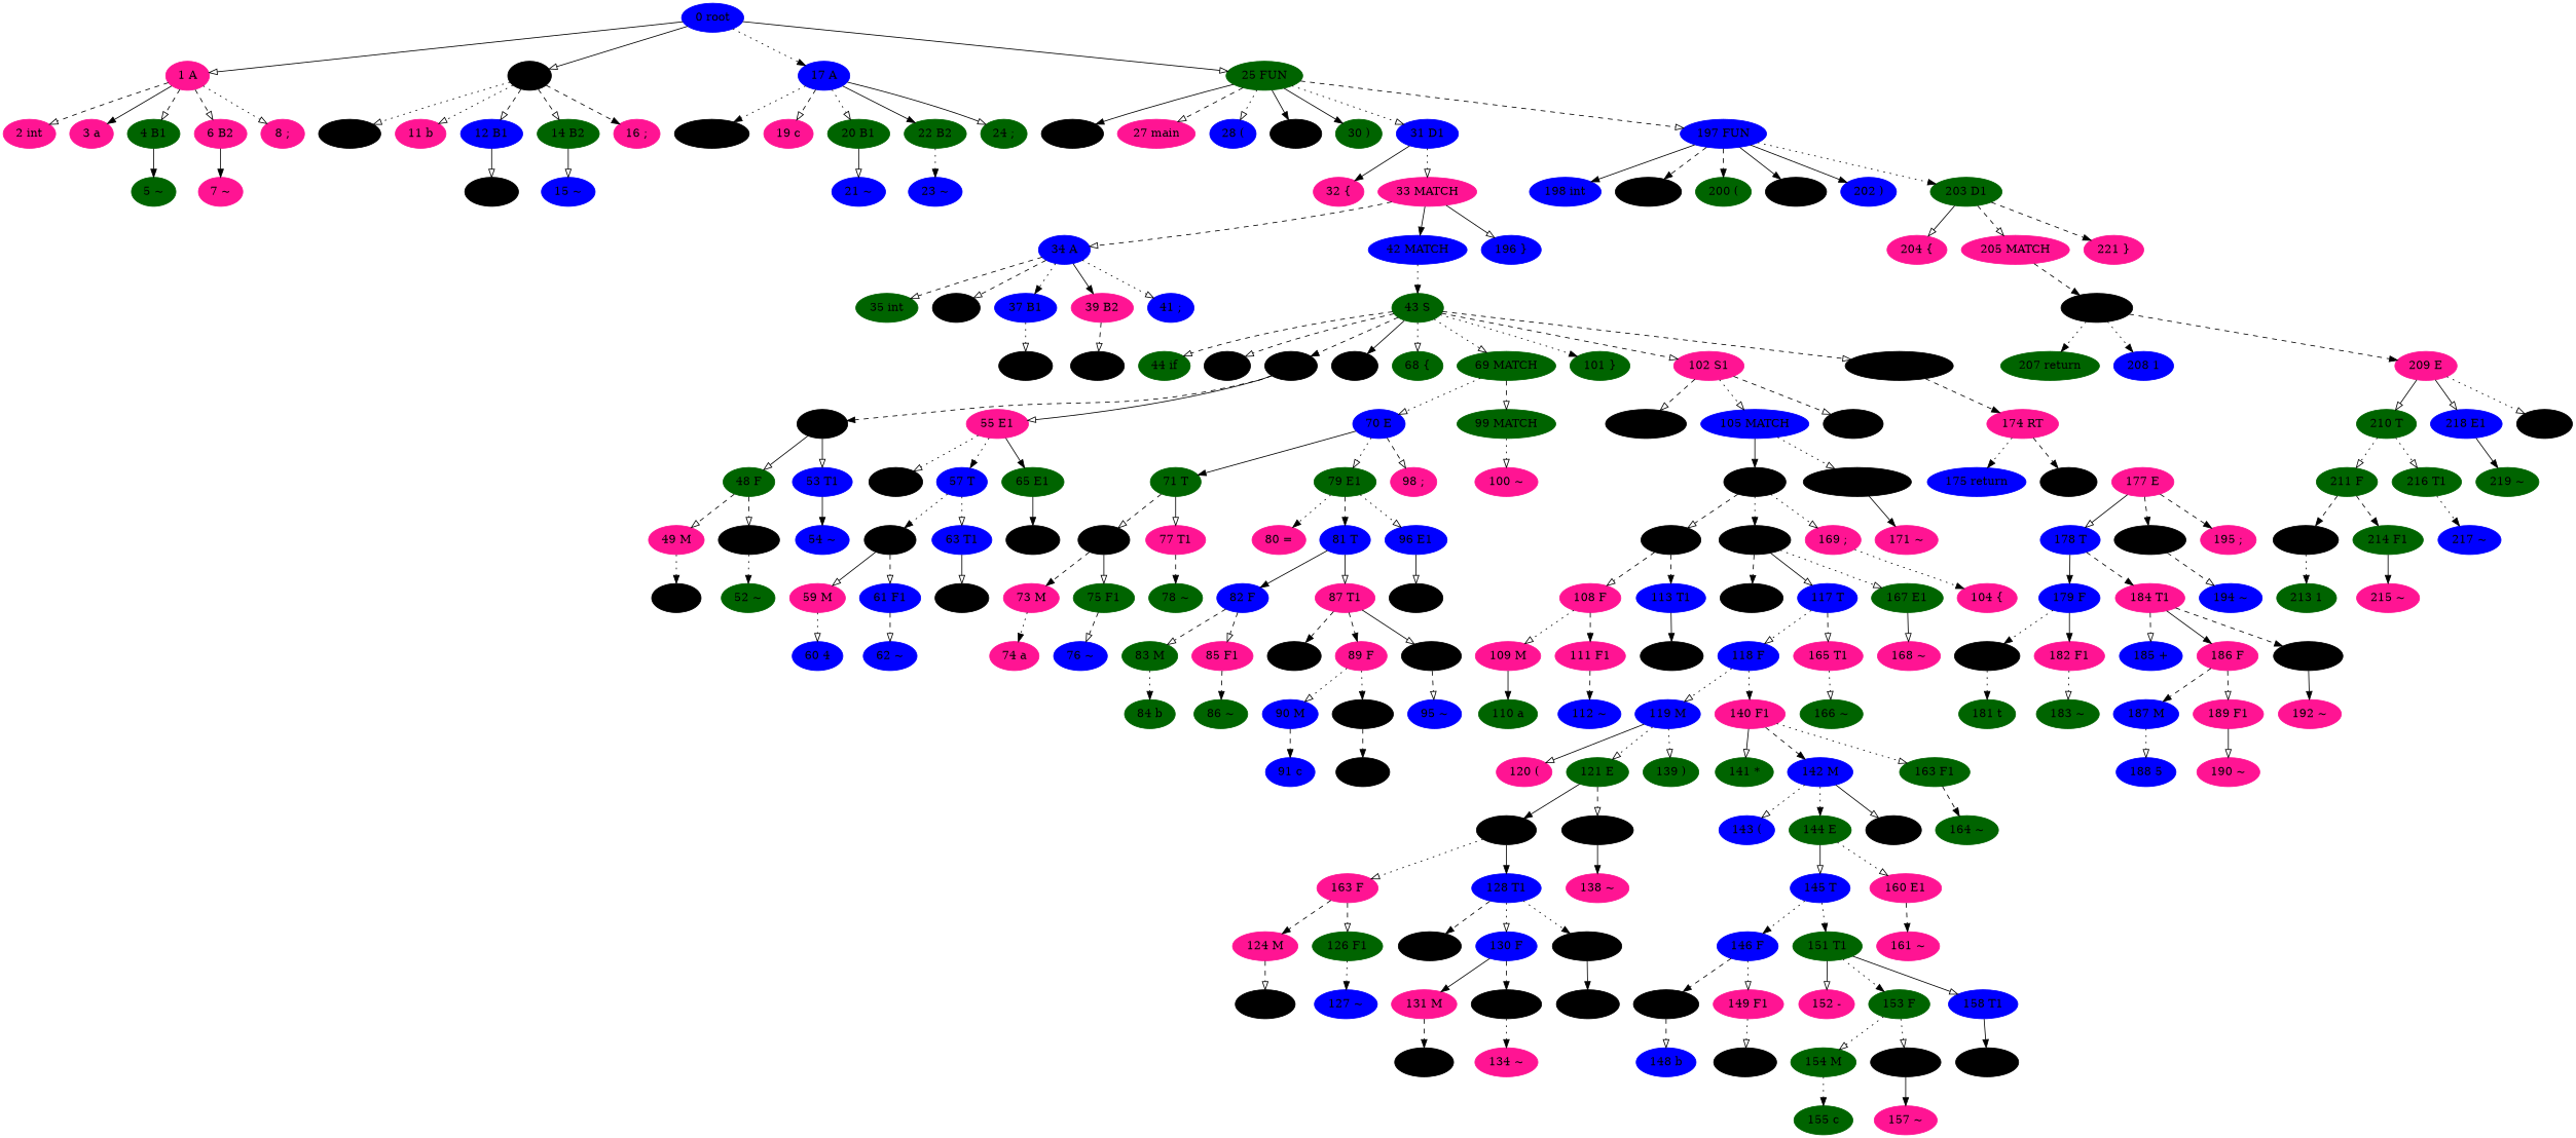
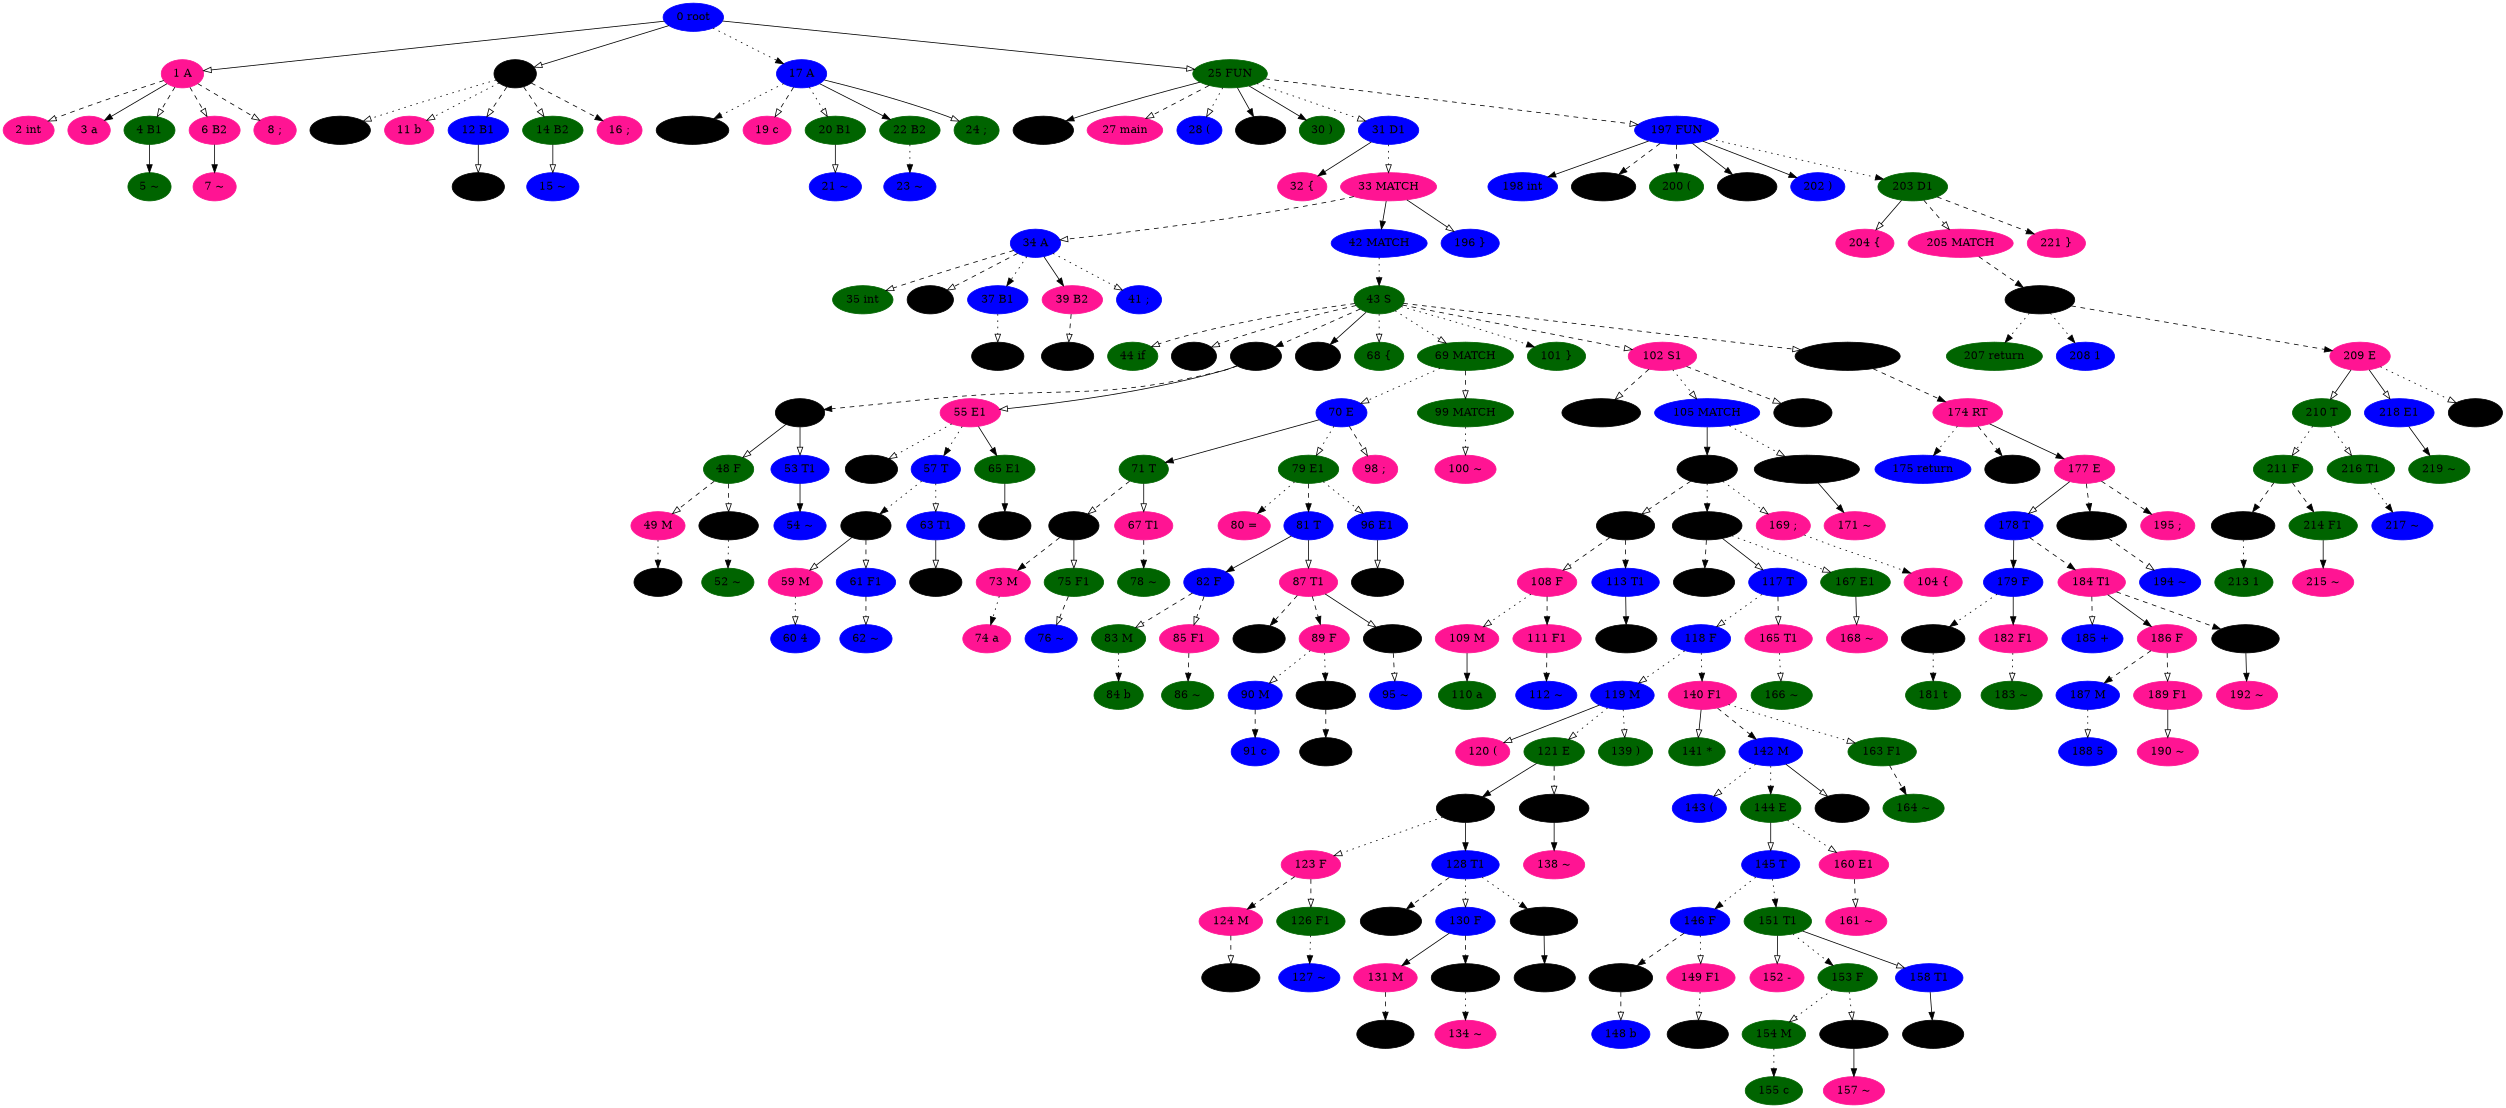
  digraph {
    node [color=deeppink style=filled]
    edge [arrowhead=onormal style=dashed]
    "0 root" [color=blue]
    "1 A"
    "9 A" [color=black]
    "17 A" [color=blue]
    "25 FUN" [color=darkgreen]
    "2 int"
    "3 a"
    "4 B1" [color=darkgreen]
    "6 B2"
    "8 ;"
    "10 int" [color=black]
    "11 b"
    "12 B1" [color=blue]
    "14 B2" [color=darkgreen]
    "16 ;"
    "18 float" [color=black]
    "19 c"
    "20 B1" [color=darkgreen]
    "22 B2" [color=darkgreen]
    "24 ;" [color=darkgreen]
    "26 int" [color=black]
    "27 main"
    "28 (" [color=blue]
    "29 P" [color=black]
    "30 )" [color=darkgreen]
    "31 D1" [color=blue]
    "197 FUN" [color=blue]
    "5 ~" [color=darkgreen]
    "7 ~"
    "13 ~" [color=black]
    "15 ~" [color=blue]
    "21 ~" [color=blue]
    "23 ~" [color=blue]
    "32 {"
    "33 MATCH"
    "198 int" [color=blue]
    "199 ss" [color=black]
    "200 (" [color=darkgreen]
    "201 P" [color=black]
    "202 )" [color=blue]
    "203 D1" [color=darkgreen]
    "34 A" [color=blue]
    "42 MATCH" [color=blue]
    "196 }" [color=blue]
    "204 {"
    "205 MATCH"
    "221 }"
    "35 int" [color=darkgreen]
    "36 t" [color=black]
    "37 B1" [color=blue]
    "39 B2"
    "41 ;" [color=blue]
    "43 S" [color=darkgreen]
    "38 ~" [color=black]
    "40 ~" [color=black]
    "44 if" [color=darkgreen]
    "45 (" [color=black]
    "46 E" [color=black]
    "67 )" [color=black]
    "68 {" [color=darkgreen]
    "69 MATCH" [color=darkgreen]
    "101 }" [color=darkgreen]
    "102 S1"
    "173 MATCH" [color=black]
    "47 T" [color=black]
    "55 E1"
    "70 E" [color=blue]
    "99 MATCH" [color=darkgreen]
    "103 else" [color=black]
    "105 MATCH" [color=blue]
    "172 }" [color=black]
    "174 RT"
    "48 F" [color=darkgreen]
    "53 T1" [color=blue]
    "56 >" [color=black]
    "57 T" [color=blue]
    "65 E1" [color=darkgreen]
    "71 T" [color=darkgreen]
    "79 E1" [color=darkgreen]
    "98 ;"
    "100 ~"
    "106 E" [color=black]
    "170 MATCH" [color=black]
    "175 return" [color=blue]
    "176 t" [color=black]
    "177 E"
    "49 M"
    "51 F1" [color=black]
    "54 ~" [color=blue]
    "58 F" [color=black]
    "63 T1" [color=blue]
    "66 ~" [color=black]
    "50 a" [color=black]
    "52 ~" [color=darkgreen]
    "59 M"
    "61 F1" [color=blue]
    "64 ~" [color=black]
    "60 4" [color=blue]
    "62 ~" [color=blue]
    "72 F" [color=black]
-   "77 T1"
+   "77 T1" [label="67 T1"]
    "80 ="
    "81 T" [color=blue]
    "96 E1" [color=blue]
    "73 M"
    "75 F1" [color=darkgreen]
    "78 ~" [color=darkgreen]
    "82 F" [color=blue]
    "87 T1"
    "97 ~" [color=black]
    "74 a"
    "76 ~" [color=blue]
    "83 M" [color=darkgreen]
    "85 F1"
    "88 +" [color=black]
    "89 F"
    "94 T1" [color=black]
    "84 b" [color=darkgreen]
    "86 ~" [color=darkgreen]
    "90 M" [color=blue]
    "92 F1" [color=black]
    "95 ~" [color=blue]
    "91 c" [color=blue]
    "93 ~" [color=black]
    "107 T" [color=black]
    "115 E1" [color=black]
    "169 ;"
    "171 ~"
    "108 F"
    "113 T1" [color=blue]
    "116 =" [color=black]
    "117 T" [color=blue]
    "167 E1" [color=darkgreen]
    "104 {"
    "109 M"
    "111 F1"
    "114 ~" [color=black]
    "118 F" [color=blue]
    "165 T1"
    "168 ~"
    "110 a" [color=darkgreen]
    "112 ~" [color=blue]
    "119 M" [color=blue]
    "140 F1"
    "166 ~" [color=darkgreen]
    "120 ("
    "121 E" [color=darkgreen]
    "139 )" [color=darkgreen]
    "141 *" [color=darkgreen]
    "142 M" [color=blue]
    "163 F1" [color=darkgreen]
    "122 T" [color=black]
    "137 E1" [color=black]
    "143 (" [color=blue]
    "144 E" [color=darkgreen]
    "162 )" [color=black]
    "164 ~" [color=darkgreen]
-   "123 F" [label="163 F"]
+   "123 F"
    "128 T1" [color=blue]
    "138 ~"
    "124 M"
    "126 F1" [color=darkgreen]
    "129 +" [color=black]
    "130 F" [color=blue]
    "135 T1" [color=black]
    "125 b" [color=black]
    "127 ~" [color=blue]
    "131 M"
    "133 F1" [color=black]
    "136 ~" [color=black]
    "132 c" [color=black]
    "134 ~"
    "145 T" [color=blue]
    "160 E1"
    "146 F" [color=blue]
    "151 T1" [color=darkgreen]
    "161 ~"
    "147 M" [color=black]
    "149 F1"
    "152 -"
    "153 F" [color=darkgreen]
    "158 T1" [color=blue]
    "148 b" [color=blue]
    "150 ~" [color=black]
    "154 M" [color=darkgreen]
    "156 F1" [color=black]
    "159 ~" [color=black]
    "155 c" [color=darkgreen]
    "157 ~"
    "178 T" [color=blue]
    "193 E1" [color=black]
    "195 ;"
    "179 F" [color=blue]
    "184 T1"
    "194 ~" [color=blue]
    "180 M" [color=black]
    "182 F1"
    "185 +" [color=blue]
    "186 F"
    "191 T1" [color=black]
    "181 t" [color=darkgreen]
    "183 ~" [color=darkgreen]
    "187 M" [color=blue]
    "189 F1"
    "192 ~"
    "188 5" [color=blue]
    "190 ~"
    "206 RT" [color=black]
    "207 return" [color=darkgreen]
    "208 1" [color=blue]
    "209 E"
    "210 T" [color=darkgreen]
    "218 E1" [color=blue]
    "220 ;" [color=black]
    "211 F" [color=darkgreen]
    "216 T1" [color=darkgreen]
    "219 ~" [color=darkgreen]
    "212 M" [color=black]
    "214 F1" [color=darkgreen]
    "217 ~" [color=blue]
    "213 1" [color=darkgreen]
    "215 ~"
    "0 root" -> "1 A" [style=solid]
    "0 root" -> "9 A" [style=solid]
    "0 root" -> "17 A" [arrowhead=normal style=dotted]
    "0 root" -> "25 FUN" [style=solid]
    "1 A" -> "2 int"
    "1 A" -> "3 a" [arrowhead=normal style=solid]
    "1 A" -> "4 B1"
    "1 A" -> "6 B2"
-   "1 A" -> "8 ;" [style=dotted]
+   "1 A" -> "8 ;"
    "9 A" -> "10 int" [style=dotted]
    "9 A" -> "11 b" [style=dotted]
    "9 A" -> "12 B1"
    "9 A" -> "14 B2"
    "9 A" -> "16 ;" [arrowhead=normal]
    "17 A" -> "18 float" [arrowhead=normal style=dotted]
    "17 A" -> "19 c"
    "17 A" -> "20 B1" [style=dotted]
    "17 A" -> "22 B2" [arrowhead=normal style=solid]
    "17 A" -> "24 ;" [style=solid]
    "25 FUN" -> "26 int" [arrowhead=normal style=solid]
    "25 FUN" -> "27 main"
    "25 FUN" -> "28 (" [style=dotted]
    "25 FUN" -> "29 P" [arrowhead=normal style=solid]
    "25 FUN" -> "30 )" [arrowhead=normal style=solid]
    "25 FUN" -> "31 D1" [style=dotted]
    "25 FUN" -> "197 FUN"
    "4 B1" -> "5 ~" [arrowhead=normal style=solid]
    "6 B2" -> "7 ~" [arrowhead=normal style=solid]
    "12 B1" -> "13 ~" [style=solid]
    "14 B2" -> "15 ~" [style=solid]
    "20 B1" -> "21 ~" [style=solid]
    "22 B2" -> "23 ~" [arrowhead=normal style=dotted]
    "31 D1" -> "32 {" [arrowhead=normal style=solid]
    "31 D1" -> "33 MATCH" [style=dotted]
    "197 FUN" -> "198 int" [arrowhead=normal style=solid]
    "197 FUN" -> "199 ss" [arrowhead=normal]
    "197 FUN" -> "200 (" [arrowhead=normal]
    "197 FUN" -> "201 P" [arrowhead=normal style=solid]
    "197 FUN" -> "202 )" [arrowhead=normal style=solid]
    "197 FUN" -> "203 D1" [arrowhead=normal style=dotted]
    "33 MATCH" -> "34 A"
    "33 MATCH" -> "42 MATCH" [arrowhead=normal style=solid]
    "33 MATCH" -> "196 }" [style=solid]
    "203 D1" -> "204 {" [style=solid]
    "203 D1" -> "205 MATCH"
    "203 D1" -> "221 }" [arrowhead=normal]
    "34 A" -> "35 int"
    "34 A" -> "36 t"
    "34 A" -> "37 B1" [arrowhead=normal style=dotted]
    "34 A" -> "39 B2" [arrowhead=normal style=solid]
    "34 A" -> "41 ;" [style=dotted]
    "42 MATCH" -> "43 S" [arrowhead=normal style=dotted]
    "205 MATCH" -> "206 RT" [arrowhead=normal]
    "37 B1" -> "38 ~" [style=dotted]
    "39 B2" -> "40 ~"
    "43 S" -> "44 if"
    "43 S" -> "45 ("
    "43 S" -> "46 E" [arrowhead=normal]
    "43 S" -> "67 )" [arrowhead=normal style=solid]
    "43 S" -> "68 {" [style=dotted]
    "43 S" -> "69 MATCH" [style=dotted]
    "43 S" -> "101 }" [arrowhead=normal style=dotted]
    "43 S" -> "102 S1"
    "43 S" -> "173 MATCH"
    "46 E" -> "47 T" [arrowhead=normal]
    "46 E" -> "55 E1" [style=solid]
    "69 MATCH" -> "70 E" [style=dotted]
    "69 MATCH" -> "99 MATCH"
    "102 S1" -> "103 else"
    "102 S1" -> "105 MATCH" [style=dotted]
    "102 S1" -> "172 }"
    "173 MATCH" -> "174 RT" [arrowhead=normal]
    "47 T" -> "48 F" [style=solid]
    "47 T" -> "53 T1" [style=solid]
    "55 E1" -> "56 >" [style=dotted]
    "55 E1" -> "57 T" [arrowhead=normal style=dotted]
    "55 E1" -> "65 E1" [arrowhead=normal style=solid]
    "70 E" -> "71 T" [arrowhead=normal style=solid]
    "70 E" -> "79 E1" [style=dotted]
    "70 E" -> "98 ;"
    "99 MATCH" -> "100 ~" [style=dotted]
    "105 MATCH" -> "106 E" [arrowhead=normal style=solid]
    "105 MATCH" -> "170 MATCH" [style=dotted]
    "174 RT" -> "175 return" [arrowhead=normal style=dotted]
    "174 RT" -> "176 t" [arrowhead=normal]
+   "174 RT" -> "177 E" [arrowhead=normal style=solid]
    "48 F" -> "49 M"
    "48 F" -> "51 F1"
    "53 T1" -> "54 ~" [arrowhead=normal style=solid]
    "57 T" -> "58 F" [arrowhead=normal style=dotted]
    "57 T" -> "63 T1" [style=dotted]
    "65 E1" -> "66 ~" [arrowhead=normal style=solid]
    "71 T" -> "72 F"
    "71 T" -> "77 T1" [style=solid]
    "79 E1" -> "80 =" [arrowhead=normal style=dotted]
    "79 E1" -> "81 T" [arrowhead=normal]
    "79 E1" -> "96 E1" [style=dotted]
    "106 E" -> "107 T"
    "106 E" -> "115 E1" [arrowhead=normal style=dotted]
    "106 E" -> "169 ;" [style=dotted]
    "170 MATCH" -> "171 ~" [arrowhead=normal style=solid]
    "177 E" -> "178 T" [style=solid]
    "177 E" -> "193 E1" [arrowhead=normal]
    "177 E" -> "195 ;" [arrowhead=normal]
    "49 M" -> "50 a" [arrowhead=normal style=dotted]
    "51 F1" -> "52 ~" [arrowhead=normal style=dotted]
    "58 F" -> "59 M" [style=solid]
    "58 F" -> "61 F1"
    "63 T1" -> "64 ~" [style=solid]
    "59 M" -> "60 4" [style=dotted]
    "61 F1" -> "62 ~"
    "72 F" -> "73 M" [arrowhead=normal]
    "72 F" -> "75 F1" [style=solid]
    "77 T1" -> "78 ~" [arrowhead=normal]
    "81 T" -> "82 F" [arrowhead=normal style=solid]
    "81 T" -> "87 T1" [style=solid]
    "96 E1" -> "97 ~" [style=solid]
    "73 M" -> "74 a" [arrowhead=normal style=dotted]
    "75 F1" -> "76 ~"
    "82 F" -> "83 M"
    "82 F" -> "85 F1"
    "87 T1" -> "88 +" [arrowhead=normal]
    "87 T1" -> "89 F" [arrowhead=normal]
    "87 T1" -> "94 T1" [style=solid]
    "83 M" -> "84 b" [arrowhead=normal style=dotted]
    "85 F1" -> "86 ~" [arrowhead=normal]
    "89 F" -> "90 M" [style=dotted]
    "89 F" -> "92 F1" [arrowhead=normal style=dotted]
    "94 T1" -> "95 ~"
    "90 M" -> "91 c" [arrowhead=normal]
    "92 F1" -> "93 ~" [arrowhead=normal]
    "107 T" -> "108 F"
    "107 T" -> "113 T1" [arrowhead=normal]
    "115 E1" -> "116 =" [arrowhead=normal]
    "115 E1" -> "117 T" [style=solid]
    "115 E1" -> "167 E1" [style=dotted]
    "169 ;" -> "104 {" [arrowhead=normal style=dotted]
    "108 F" -> "109 M" [style=dotted]
    "108 F" -> "111 F1" [arrowhead=normal]
    "113 T1" -> "114 ~" [arrowhead=normal style=solid]
    "117 T" -> "118 F" [style=dotted]
    "117 T" -> "165 T1"
    "167 E1" -> "168 ~" [style=solid]
    "109 M" -> "110 a" [arrowhead=normal style=solid]
    "111 F1" -> "112 ~" [arrowhead=normal]
    "118 F" -> "119 M" [style=dotted]
    "118 F" -> "140 F1" [arrowhead=normal style=dotted]
    "165 T1" -> "166 ~" [style=dotted]
    "119 M" -> "120 (" [style=solid]
    "119 M" -> "121 E" [style=dotted]
    "119 M" -> "139 )" [style=dotted]
    "140 F1" -> "141 *" [style=solid]
    "140 F1" -> "142 M" [arrowhead=normal]
    "140 F1" -> "163 F1" [style=dotted]
    "121 E" -> "122 T" [arrowhead=normal style=solid]
    "121 E" -> "137 E1"
    "142 M" -> "143 (" [style=dotted]
    "142 M" -> "144 E" [arrowhead=normal style=dotted]
    "142 M" -> "162 )" [style=solid]
    "163 F1" -> "164 ~" [arrowhead=normal]
    "122 T" -> "123 F" [style=dotted]
    "122 T" -> "128 T1" [arrowhead=normal style=solid]
    "137 E1" -> "138 ~" [arrowhead=normal style=solid]
    "144 E" -> "145 T" [style=solid]
    "144 E" -> "160 E1" [style=dotted]
    "123 F" -> "124 M" [arrowhead=normal]
    "123 F" -> "126 F1"
    "128 T1" -> "129 +" [arrowhead=normal]
    "128 T1" -> "130 F" [style=dotted]
    "128 T1" -> "135 T1" [arrowhead=normal style=dotted]
    "124 M" -> "125 b"
    "126 F1" -> "127 ~" [arrowhead=normal style=dotted]
    "130 F" -> "131 M" [arrowhead=normal style=solid]
    "130 F" -> "133 F1" [arrowhead=normal]
    "135 T1" -> "136 ~" [arrowhead=normal style=solid]
    "131 M" -> "132 c" [arrowhead=normal]
    "133 F1" -> "134 ~" [arrowhead=normal style=dotted]
    "145 T" -> "146 F" [arrowhead=normal style=dotted]
    "145 T" -> "151 T1" [arrowhead=normal style=dotted]
-   "160 E1" -> "161 ~" [arrowhead=normal]
+   "160 E1" -> "161 ~"
    "146 F" -> "147 M" [arrowhead=normal]
    "146 F" -> "149 F1" [style=dotted]
    "151 T1" -> "152 -" [style=solid]
    "151 T1" -> "153 F" [arrowhead=normal style=dotted]
    "151 T1" -> "158 T1" [style=solid]
    "147 M" -> "148 b"
    "149 F1" -> "150 ~" [style=dotted]
    "153 F" -> "154 M" [style=dotted]
    "153 F" -> "156 F1" [style=dotted]
    "158 T1" -> "159 ~" [arrowhead=normal style=solid]
    "154 M" -> "155 c" [arrowhead=normal style=dotted]
    "156 F1" -> "157 ~" [arrowhead=normal style=solid]
    "178 T" -> "179 F" [arrowhead=normal style=solid]
    "178 T" -> "184 T1" [arrowhead=normal]
    "193 E1" -> "194 ~"
    "179 F" -> "180 M" [arrowhead=normal style=dotted]
    "179 F" -> "182 F1" [arrowhead=normal style=solid]
    "184 T1" -> "185 +"
    "184 T1" -> "186 F" [arrowhead=normal style=solid]
    "184 T1" -> "191 T1" [arrowhead=normal]
    "180 M" -> "181 t" [arrowhead=normal style=dotted]
    "182 F1" -> "183 ~" [style=dotted]
    "186 F" -> "187 M" [arrowhead=normal]
    "186 F" -> "189 F1"
    "191 T1" -> "192 ~" [arrowhead=normal style=solid]
    "187 M" -> "188 5" [style=dotted]
    "189 F1" -> "190 ~" [style=solid]
    "206 RT" -> "207 return" [arrowhead=normal style=dotted]
    "206 RT" -> "208 1" [arrowhead=normal style=dotted]
    "206 RT" -> "209 E" [arrowhead=normal]
    "209 E" -> "210 T" [style=solid]
    "209 E" -> "218 E1" [style=solid]
    "209 E" -> "220 ;" [style=dotted]
    "210 T" -> "211 F" [style=dotted]
    "210 T" -> "216 T1" [style=dotted]
    "218 E1" -> "219 ~" [arrowhead=normal style=solid]
    "211 F" -> "212 M" [arrowhead=normal]
    "211 F" -> "214 F1" [arrowhead=normal]
    "216 T1" -> "217 ~" [arrowhead=normal style=dotted]
    "212 M" -> "213 1" [arrowhead=normal style=dotted]
    "214 F1" -> "215 ~" [arrowhead=normal style=solid]
  }
